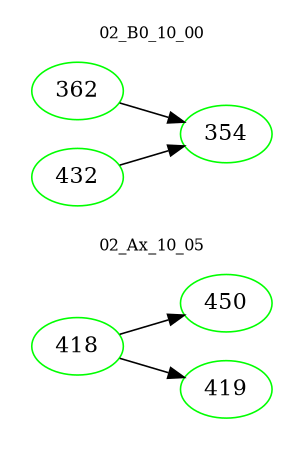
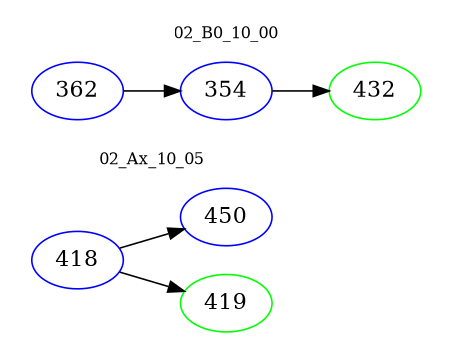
  digraph {
    rankdir=LR
    node [color=green]
    edge [color=black]
    n1 [label=419]
-   n2 [label=418]
-   n3 [label=450]
-   n4 [label=362]
-   n5 [label=354]
+   n2 [color=blue label=418]
+   n3 [color=blue label=450]
+   n4 [color=blue label=362]
+   n5 [color=blue label=354]
    n6 [label=432]
    subgraph cluster_1 {
      color=white
      fontsize=10
      label="02_Ax_10_05"
      n1
      n2
      n3
    }
    subgraph cluster_2 {
      color=white
      fontsize=10
      label="02_B0_10_00"
      n4
      n5
      n6
    }
    n2 -> n1
    n2 -> n3
    n4 -> n5
-   n6 -> n5
+   n5 -> n6
  }
